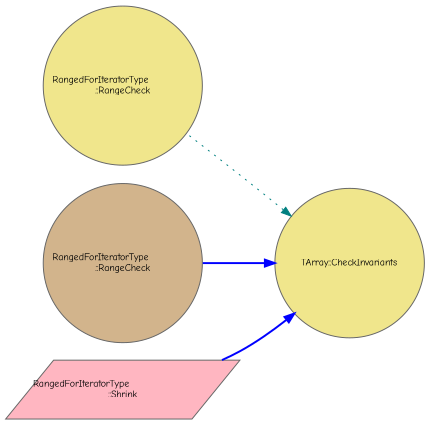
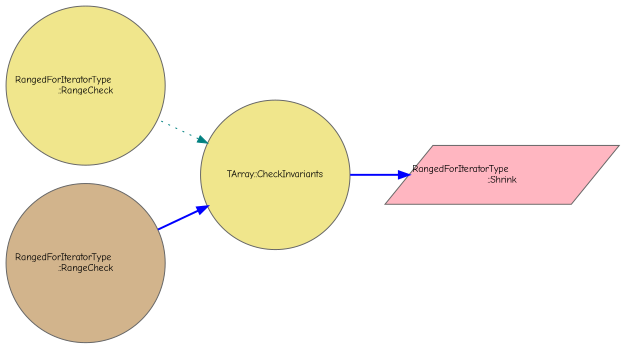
  digraph {
    rankdir=RL
    fontname="Comic Neue"
    node [color=grey40 fillcolor=khaki fontname="Comic Neue" fontsize=10 shape=circle style=filled]
    edge [color=blue dir=back fontname="Comic Neue" fontsize=10 labelfontname=Helvetica labelfontsize=10 style=bold]
    n1 [color=gray40 fontcolor=black height=0.2 label="TArray::CheckInvariants" width=0.4]
    n2 [height=0.2 label="RangedForIteratorType\l::RangeCheck" width=0.4]
    n3 [fillcolor=tan height=0.2 label="RangedForIteratorType\l::RangeCheck" width=0.4]
    n4 [fillcolor=lightpink height=0.2 label="RangedForIteratorType\l::Shrink" shape=parallelogram width=0.4]
    n1 -> n2 [color=teal style=dotted]
    n1 -> n3
-   n1 -> n4
+   n4 -> n1
  }
